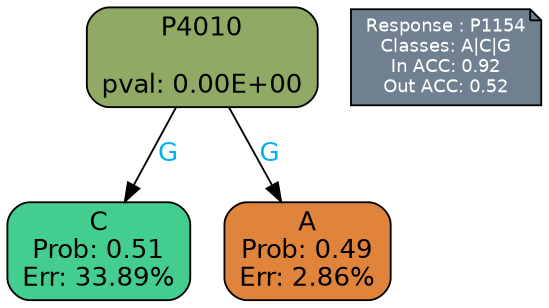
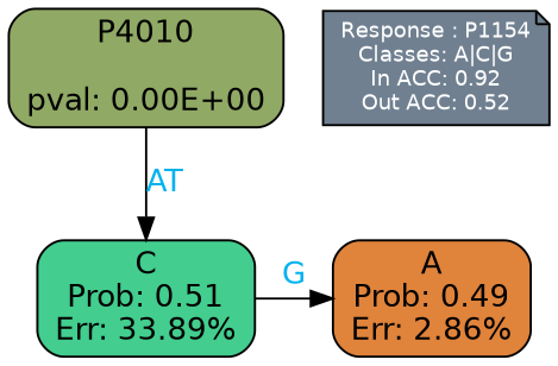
  digraph {
    ranksep=equally
    splines=polylines
    node [color=black fontname=helvetica shape=box style="filled, rounded"]
    edge [fontcolor=deepskyblue2 fontname=helvetica]
    n1 [fillcolor="#43cd8e" label="C\nProb: 0.51\nErr: 33.89%"]
    n2 [fillcolor="#e0833b" label="A\nProb: 0.49\nErr: 2.86%"]
    n3 [align=left fillcolor=slategray fontcolor=white fontsize=10 label="Response : P1154\nClasses: A|C|G\nIn ACC: 0.92\nOut ACC: 0.52\n" shape=note style=filled]
    n4 [fillcolor="#90a965" label="P4010\n\npval: 0.00E+00"]
    subgraph sub_1 {
      rank=same
      n1
      n2
    }
    subgraph sub_2 {
      rank=same
      n3
      n4
    }
-   n4 -> n1 [label=G]
-   n4 -> n2 [label=G]
+   n4 -> n1 [label=AT]
+   n1 -> n2 [label=G]
  }
